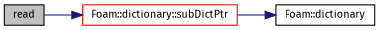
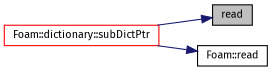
  digraph {
    fontname="Fira Sans"
    rankdir=LR
    node [color=black fontname="Fira Sans" fontsize=10 shape=record]
    edge [color=midnightblue fontname="Fira Sans" fontsize=10 labelfontname=FreeSans labelfontsize=10 style=solid]
    n1 [fillcolor=grey75 fontcolor=black height=0.2 label=read style=filled width=0.4]
    n2 [color=red height=0.2 label="Foam::dictionary::subDictPtr" width=0.4]
-   n3 [height=0.2 label="Foam::dictionary" width=0.4]
-   n1 -> n2
+   n3 [height=0.2 label="Foam::read" width=0.4]
+   n2 -> n1
    n2 -> n3
  }
